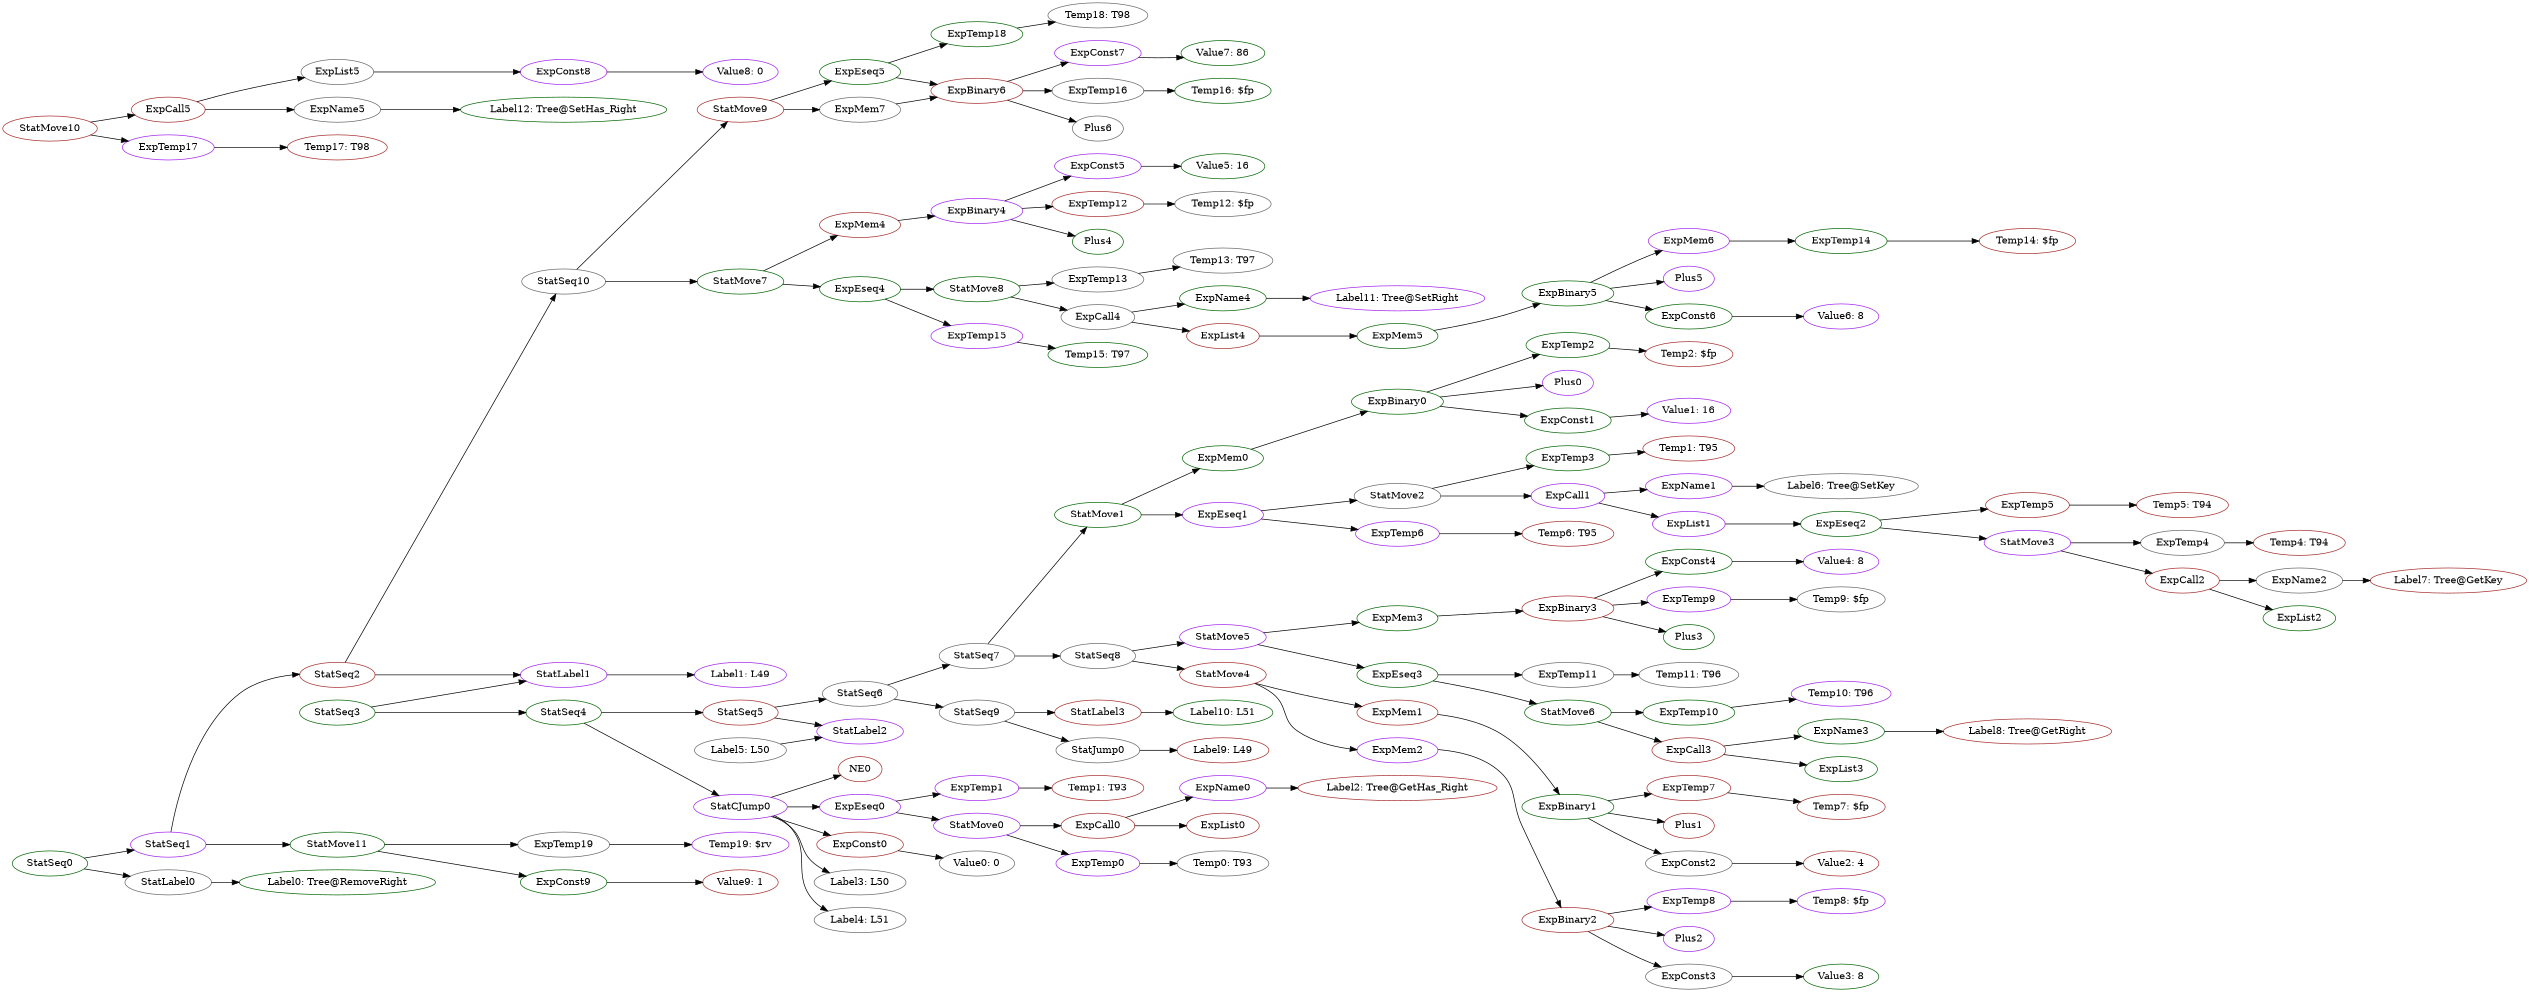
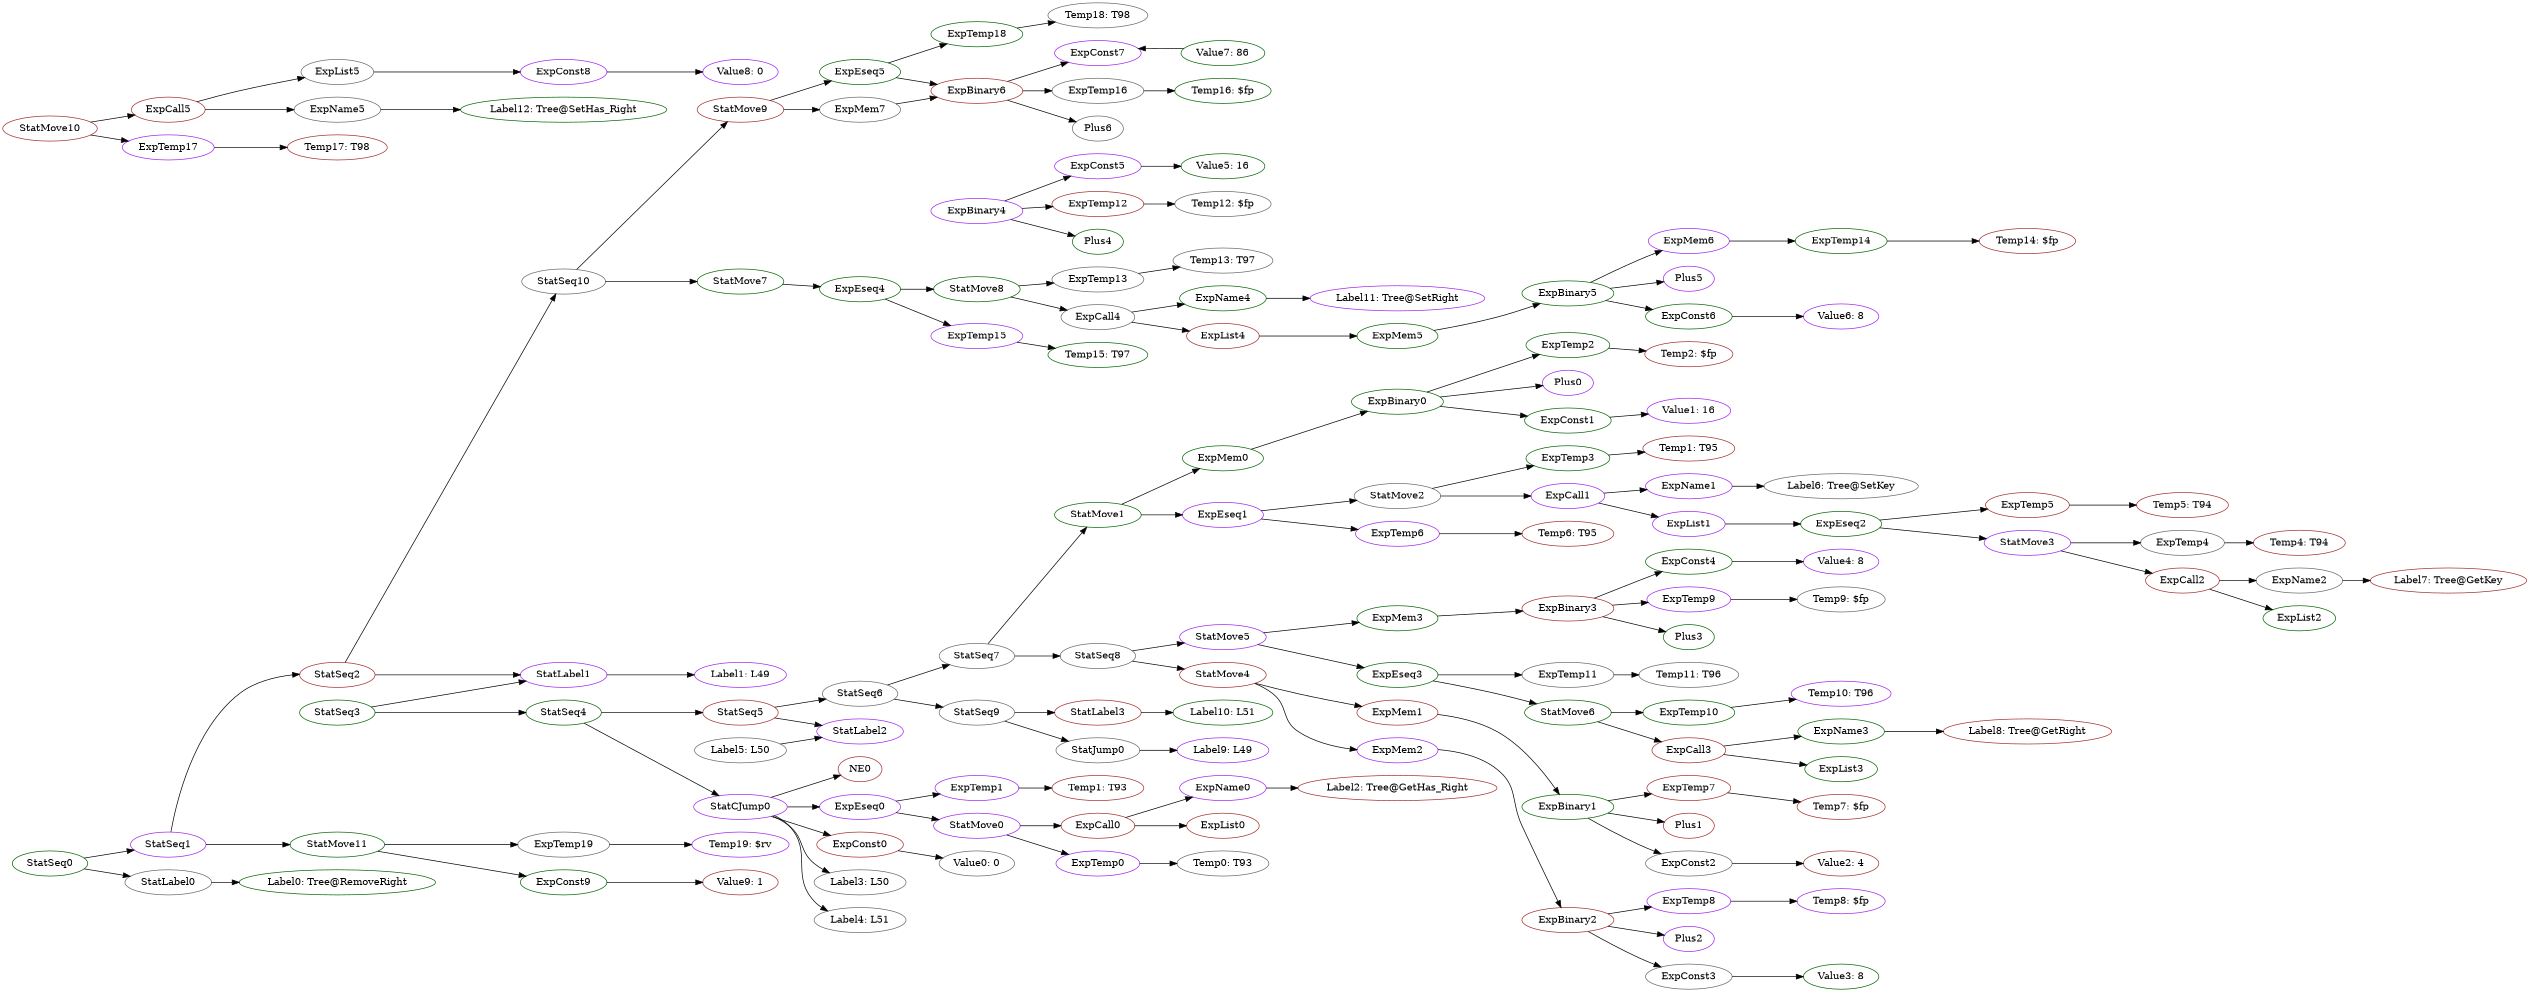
  digraph {
    ordering=out
    rankdir=LR
    node [color=darkgreen]
    StatSeq1 [color=purple]
    StatSeq2 [color=brown]
    StatMove11
    StatSeq10 [color=gray40]
    StatLabel1 [color=purple]
    ExpTemp19 [color=gray40]
    ExpConst9
    StatSeq3
    StatSeq4
    StatMove9 [color=brown]
    StatMove7
    "Temp19: $rv" [color=purple]
    "Value9: 1" [color=brown]
    ExpEseq5
    ExpTemp18
    ExpBinary6 [color=brown]
    StatMove10 [color=brown]
    ExpCall5 [color=brown]
    ExpTemp17 [color=purple]
    "Temp18: T98" [color=gray40]
    ExpList5 [color=gray40]
    ExpName5 [color=gray40]
    "Temp17: T98" [color=brown]
    ExpConst8 [color=purple]
    "Value8: 0" [color=purple]
    "Label12: Tree@SetHas_Right"
    ExpMem7 [color=gray40]
    ExpConst7 [color=purple]
    ExpTemp16 [color=gray40]
    Plus6 [color=gray40]
    n31 [label="Value7: 86"]
    "Temp16: $fp"
    ExpMem6 [color=purple]
    ExpBinary5
    Plus5 [color=purple]
    ExpConst6
    ExpTemp14
    "Value6: 8" [color=purple]
    "Temp14: $fp" [color=brown]
    ExpTemp13 [color=gray40]
    "Temp13: T97" [color=gray40]
-   ExpMem4 [color=brown]
    ExpEseq4
    ExpBinary4 [color=purple]
    StatMove8
    ExpTemp15 [color=purple]
    ExpConst5 [color=purple]
    ExpTemp12 [color=brown]
    Plus4
    ExpCall4 [color=gray40]
    "Temp15: T97"
    "Label11: Tree@SetRight" [color=purple]
    ExpName4
    "Value5: 16"
    "Temp12: $fp" [color=gray40]
    "Label1: L49" [color=purple]
    StatSeq5 [color=brown]
    StatCJump0 [color=purple]
    StatSeq6 [color=gray40]
    StatSeq7 [color=gray40]
    StatSeq9 [color=gray40]
    StatMove1
    StatSeq8 [color=gray40]
    StatLabel3 [color=brown]
    StatJump0 [color=gray40]
    ExpMem0
    ExpEseq1 [color=purple]
    StatMove5 [color=purple]
    StatMove4 [color=brown]
    "Label10: L51"
-   "Label9: L49" [color=brown]
+   "Label9: L49" [color=purple]
    "Temp10: T96" [color=purple]
    ExpTemp10
    ExpMem3
    ExpEseq3
    ExpBinary3 [color=brown]
    ExpTemp11 [color=gray40]
    StatMove6
    ExpConst4
    ExpTemp9 [color=purple]
    Plus3
    "Temp11: T96" [color=gray40]
    ExpCall3 [color=brown]
    "Value4: 8" [color=purple]
    "Temp9: $fp" [color=gray40]
    ExpBinary0
    ExpTemp2
    Plus0 [color=purple]
    ExpConst1
    "Temp2: $fp" [color=brown]
    "Value1: 16" [color=purple]
    ExpMem1 [color=brown]
    ExpMem2 [color=purple]
    ExpBinary1
    ExpBinary2 [color=brown]
    ExpTemp7 [color=brown]
    Plus1 [color=brown]
    ExpConst2 [color=gray40]
    ExpTemp8 [color=purple]
    Plus2 [color=purple]
    ExpConst3 [color=gray40]
    ExpList4 [color=brown]
    ExpMem5
    StatMove2 [color=gray40]
    ExpTemp3
    ExpCall1 [color=purple]
    n107 [color=brown label="Temp1: T95"]
    ExpName1 [color=purple]
    ExpList1 [color=purple]
    "Label6: Tree@SetKey" [color=gray40]
    ExpEseq2
    StatLabel2 [color=purple]
    "Label5: L50" [color=gray40]
    ExpTemp6 [color=purple]
    "Temp6: T95" [color=brown]
    NE0 [color=brown]
    ExpEseq0 [color=purple]
    ExpConst0 [color=brown]
    "Label3: L50" [color=gray40]
    "Label4: L51" [color=gray40]
    ExpTemp1 [color=purple]
    StatMove0 [color=purple]
    "Value0: 0" [color=gray40]
    "Temp1: T93" [color=brown]
    ExpCall0 [color=brown]
    ExpTemp0 [color=purple]
    "Temp8: $fp" [color=purple]
    StatSeq0
    StatLabel0 [color=gray40]
    "Label0: Tree@RemoveRight"
    ExpTemp5 [color=brown]
    "Temp5: T94" [color=brown]
    ExpName0 [color=purple]
    ExpList0 [color=brown]
    "Label2: Tree@GetHas_Right" [color=brown]
    "Value3: 8"
    "Temp0: T93" [color=gray40]
    ExpName2 [color=gray40]
    "Label7: Tree@GetKey" [color=brown]
    StatMove3 [color=purple]
    ExpTemp4 [color=gray40]
    "Temp4: T94" [color=brown]
    ExpName3
    ExpList3
    "Temp7: $fp" [color=brown]
    ExpCall2 [color=brown]
    ExpList2
    "Label8: Tree@GetRight" [color=brown]
    "Value2: 4" [color=brown]
    StatSeq1 -> StatSeq2
    StatSeq1 -> StatMove11
    StatSeq2 -> StatSeq10
    StatSeq2 -> StatLabel1
    StatMove11 -> ExpTemp19
    StatMove11 -> ExpConst9
    StatSeq10 -> StatMove9
    StatSeq10 -> StatMove7
    StatLabel1 -> "Label1: L49"
    ExpTemp19 -> "Temp19: $rv"
    ExpConst9 -> "Value9: 1"
    StatSeq3 -> StatLabel1
    StatSeq3 -> StatSeq4
    StatSeq4 -> StatSeq5
    StatSeq4 -> StatCJump0
    StatMove9 -> ExpEseq5
    StatMove9 -> ExpMem7
-   StatMove7 -> ExpMem4
    StatMove7 -> ExpEseq4
    ExpEseq5 -> ExpTemp18
    ExpEseq5 -> ExpBinary6
    ExpTemp18 -> "Temp18: T98"
    ExpBinary6 -> ExpConst7
    ExpBinary6 -> ExpTemp16
    ExpBinary6 -> Plus6
    StatMove10 -> ExpCall5
    StatMove10 -> ExpTemp17
    ExpCall5 -> ExpList5
    ExpCall5 -> ExpName5
    ExpTemp17 -> "Temp17: T98"
    ExpList5 -> ExpConst8
    ExpName5 -> "Label12: Tree@SetHas_Right"
    ExpConst8 -> "Value8: 0"
    ExpMem7 -> ExpBinary6
-   ExpConst7 -> n31
+   n31 -> ExpConst7
    ExpTemp16 -> "Temp16: $fp"
    ExpMem6 -> ExpTemp14
    ExpBinary5 -> ExpMem6
    ExpBinary5 -> Plus5
    ExpBinary5 -> ExpConst6
    ExpConst6 -> "Value6: 8"
    ExpTemp14 -> "Temp14: $fp"
    ExpTemp13 -> "Temp13: T97"
-   ExpMem4 -> ExpBinary4
    ExpEseq4 -> StatMove8
    ExpEseq4 -> ExpTemp15
    ExpBinary4 -> ExpConst5
    ExpBinary4 -> ExpTemp12
    ExpBinary4 -> Plus4
    StatMove8 -> ExpTemp13
    StatMove8 -> ExpCall4
    ExpTemp15 -> "Temp15: T97"
    ExpConst5 -> "Value5: 16"
    ExpTemp12 -> "Temp12: $fp"
    ExpCall4 -> ExpName4
    ExpCall4 -> ExpList4
    ExpName4 -> "Label11: Tree@SetRight"
    StatSeq5 -> StatSeq6
    StatSeq5 -> StatLabel2
    StatCJump0 -> NE0
    StatCJump0 -> ExpEseq0
    StatCJump0 -> ExpConst0
    StatCJump0 -> "Label3: L50"
    StatCJump0 -> "Label4: L51"
    StatSeq6 -> StatSeq7
    StatSeq6 -> StatSeq9
    StatSeq7 -> StatMove1
    StatSeq7 -> StatSeq8
    StatSeq9 -> StatLabel3
    StatSeq9 -> StatJump0
    StatMove1 -> ExpMem0
    StatMove1 -> ExpEseq1
    StatSeq8 -> StatMove5
    StatSeq8 -> StatMove4
    StatLabel3 -> "Label10: L51"
    StatJump0 -> "Label9: L49"
    ExpMem0 -> ExpBinary0
    ExpEseq1 -> StatMove2
    ExpEseq1 -> ExpTemp6
    StatMove5 -> ExpMem3
    StatMove5 -> ExpEseq3
    StatMove4 -> ExpMem1
    StatMove4 -> ExpMem2
    ExpTemp10 -> "Temp10: T96"
    ExpMem3 -> ExpBinary3
    ExpEseq3 -> ExpTemp11
    ExpEseq3 -> StatMove6
    ExpBinary3 -> ExpConst4
    ExpBinary3 -> ExpTemp9
    ExpBinary3 -> Plus3
    ExpTemp11 -> "Temp11: T96"
    StatMove6 -> ExpTemp10
    StatMove6 -> ExpCall3
    ExpConst4 -> "Value4: 8"
    ExpTemp9 -> "Temp9: $fp"
    ExpCall3 -> ExpName3
    ExpCall3 -> ExpList3
    ExpBinary0 -> ExpTemp2
    ExpBinary0 -> Plus0
    ExpBinary0 -> ExpConst1
    ExpTemp2 -> "Temp2: $fp"
    ExpConst1 -> "Value1: 16"
    ExpMem1 -> ExpBinary1
    ExpMem2 -> ExpBinary2
    ExpBinary1 -> ExpTemp7
    ExpBinary1 -> Plus1
    ExpBinary1 -> ExpConst2
    ExpBinary2 -> ExpTemp8
    ExpBinary2 -> Plus2
    ExpBinary2 -> ExpConst3
    ExpTemp7 -> "Temp7: $fp"
    ExpConst2 -> "Value2: 4"
    ExpTemp8 -> "Temp8: $fp"
    ExpConst3 -> "Value3: 8"
    ExpList4 -> ExpMem5
    ExpMem5 -> ExpBinary5
    StatMove2 -> ExpTemp3
    StatMove2 -> ExpCall1
    ExpTemp3 -> n107
    ExpCall1 -> ExpName1
    ExpCall1 -> ExpList1
    ExpName1 -> "Label6: Tree@SetKey"
    ExpList1 -> ExpEseq2
    ExpEseq2 -> ExpTemp5
    ExpEseq2 -> StatMove3
    "Label5: L50" -> StatLabel2
    ExpTemp6 -> "Temp6: T95"
    ExpEseq0 -> ExpTemp1
    ExpEseq0 -> StatMove0
    ExpConst0 -> "Value0: 0"
    ExpTemp1 -> "Temp1: T93"
    StatMove0 -> ExpCall0
    StatMove0 -> ExpTemp0
    ExpCall0 -> ExpName0
    ExpCall0 -> ExpList0
    ExpTemp0 -> "Temp0: T93"
    StatSeq0 -> StatSeq1
    StatSeq0 -> StatLabel0
    StatLabel0 -> "Label0: Tree@RemoveRight"
    ExpTemp5 -> "Temp5: T94"
    ExpName0 -> "Label2: Tree@GetHas_Right"
    ExpName2 -> "Label7: Tree@GetKey"
    StatMove3 -> ExpTemp4
    StatMove3 -> ExpCall2
    ExpTemp4 -> "Temp4: T94"
    ExpName3 -> "Label8: Tree@GetRight"
    ExpCall2 -> ExpName2
    ExpCall2 -> ExpList2
  }
